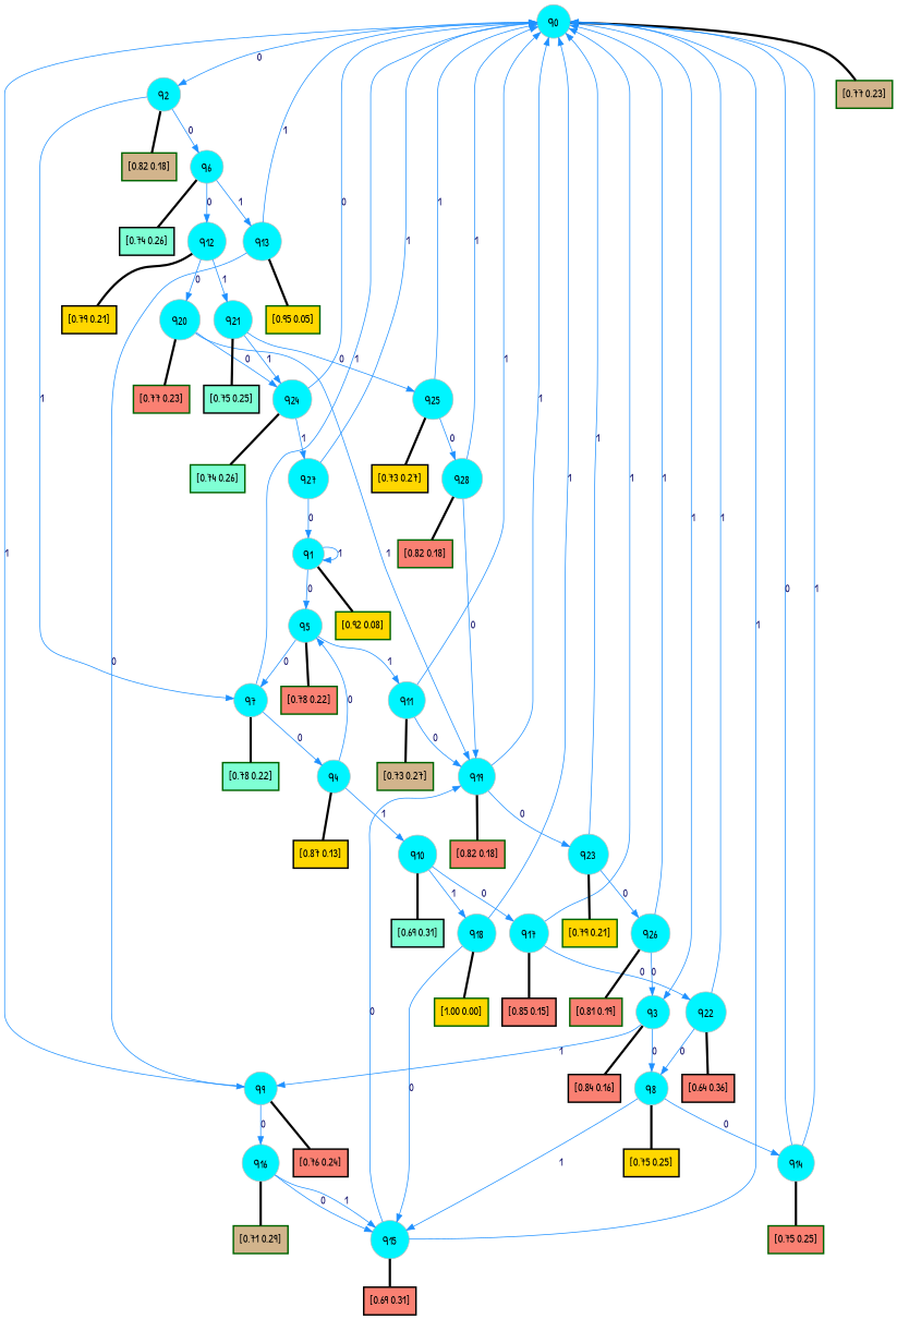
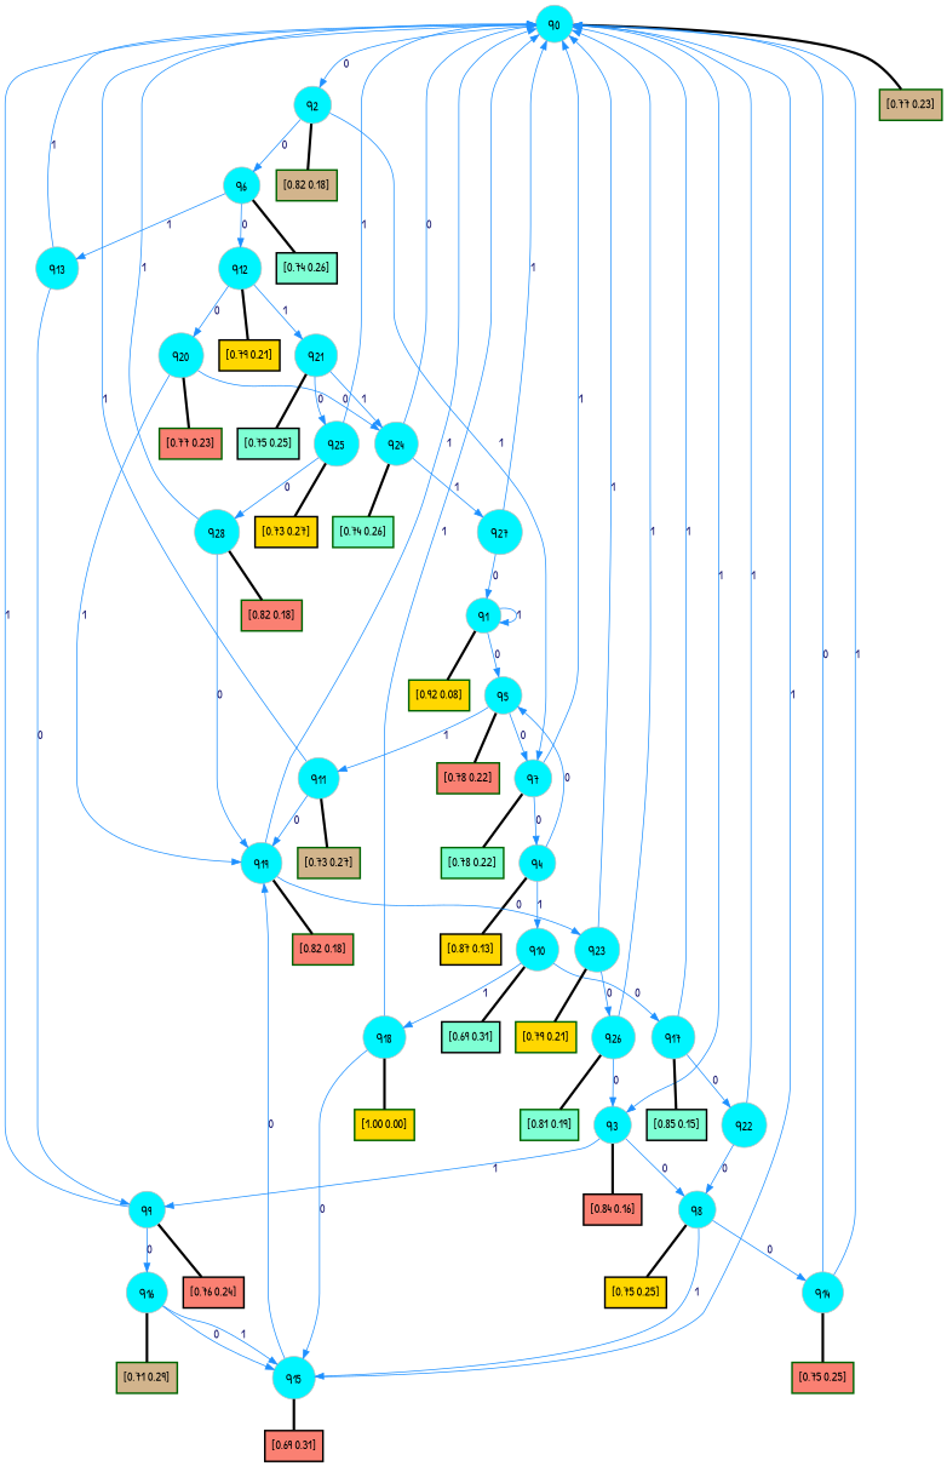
  digraph {
    fontname="Patrick Hand"
    rankdir=TD
    node [color=gray fillcolor=turquoise1 fontcolor=black fontname="Patrick Hand" fontsize=16 fontweight=bold shape=circle style=filled]
    edge [arrowsize=1 color=dodgerblue1 fontcolor=midnightblue fontname="Patrick Hand" fontweight=bold penwidth=1 style=solid weight=20]
    n1 [label=<q<SUB>0</SUB>>]
    n2 [label=<q<SUB>2</SUB>>]
    n3 [label=<q<SUB>3</SUB>>]
    n4 [color=darkgreen fillcolor=tan fontsize=14 label="[0.77 0.23]" penwidth=2 shape=box]
    n5 [label=<q<SUB>6</SUB>>]
    n6 [label=<q<SUB>7</SUB>>]
    n7 [color=darkgreen fillcolor=tan fontsize=14 label="[0.82 0.18]" penwidth=2 shape=box]
    n8 [label=<q<SUB>8</SUB>>]
    n9 [label=<q<SUB>9</SUB>>]
    n10 [color=black fillcolor=salmon fontsize=14 label="[0.84 0.16]" penwidth=2 shape=box]
    n11 [label=<q<SUB>1</SUB>>]
    n12 [label=<q<SUB>5</SUB>>]
    n13 [color=darkgreen fillcolor=gold fontsize=14 label="[0.92 0.08]" penwidth=2 shape=box]
    n14 [label=<q<SUB>11</SUB>>]
    n15 [color=darkgreen fillcolor=salmon fontsize=14 label="[0.78 0.22]" penwidth=2 shape=box]
    n16 [label=<q<SUB>12</SUB>>]
    n17 [label=<q<SUB>13</SUB>>]
    n18 [color=black fillcolor=aquamarine fontsize=14 label="[0.74 0.26]" penwidth=2 shape=box]
    n19 [label=<q<SUB>4</SUB>>]
    n20 [color=darkgreen fillcolor=aquamarine fontsize=14 label="[0.78 0.22]" penwidth=2 shape=box]
    n21 [label=<q<SUB>14</SUB>>]
    n22 [label=<q<SUB>15</SUB>>]
    n23 [color=black fillcolor=gold fontsize=14 label="[0.75 0.25]" penwidth=2 shape=box]
    n24 [label=<q<SUB>16</SUB>>]
    n25 [color=black fillcolor=salmon fontsize=14 label="[0.76 0.24]" penwidth=2 shape=box]
    n26 [label=<q<SUB>10</SUB>>]
    n27 [color=black fillcolor=gold fontsize=14 label="[0.87 0.13]" penwidth=2 shape=box]
    n28 [label=<q<SUB>17</SUB>>]
    n29 [label=<q<SUB>18</SUB>>]
    n30 [color=black fillcolor=aquamarine fontsize=14 label="[0.69 0.31]" penwidth=2 shape=box]
    n31 [label=<q<SUB>19</SUB>>]
    n32 [color=darkgreen fillcolor=tan fontsize=14 label="[0.73 0.27]" penwidth=2 shape=box]
    n33 [label=<q<SUB>20</SUB>>]
    n34 [label=<q<SUB>21</SUB>>]
    n35 [color=black fillcolor=gold fontsize=14 label="[0.79 0.21]" penwidth=2 shape=box]
-   n36 [color=darkgreen fillcolor=gold fontsize=14 label="[0.95 0.05]" penwidth=2 shape=box]
    n37 [color=darkgreen fillcolor=salmon fontsize=14 label="[0.75 0.25]" penwidth=2 shape=box]
    n38 [color=black fillcolor=salmon fontsize=14 label="[0.69 0.31]" penwidth=2 shape=box]
    n39 [color=darkgreen fillcolor=tan fontsize=14 label="[0.71 0.29]" penwidth=2 shape=box]
    n40 [label=<q<SUB>22</SUB>>]
-   n41 [color=black fillcolor=salmon fontsize=14 label="[0.85 0.15]" penwidth=2 shape=box]
+   n41 [color=black fillcolor=aquamarine fontsize=14 label="[0.85 0.15]" penwidth=2 shape=box]
    n42 [color=darkgreen fillcolor=gold fontsize=14 label="[1.00 0.00]" penwidth=2 shape=box]
    n43 [label=<q<SUB>23</SUB>>]
    n44 [color=darkgreen fillcolor=salmon fontsize=14 label="[0.82 0.18]" penwidth=2 shape=box]
    n45 [label=<q<SUB>24</SUB>>]
    n46 [color=darkgreen fillcolor=salmon fontsize=14 label="[0.77 0.23]" penwidth=2 shape=box]
    n47 [label=<q<SUB>25</SUB>>]
    n48 [color=black fillcolor=aquamarine fontsize=14 label="[0.75 0.25]" penwidth=2 shape=box]
-   n49 [color=black fillcolor=salmon fontsize=14 label="[0.64 0.36]" penwidth=2 shape=box]
    n50 [label=<q<SUB>26</SUB>>]
    n51 [color=darkgreen fillcolor=gold fontsize=14 label="[0.79 0.21]" penwidth=2 shape=box]
    n52 [label=<q<SUB>27</SUB>>]
    n53 [color=darkgreen fillcolor=aquamarine fontsize=14 label="[0.74 0.26]" penwidth=2 shape=box]
    n54 [label=<q<SUB>28</SUB>>]
    n55 [color=black fillcolor=gold fontsize=14 label="[0.73 0.27]" penwidth=2 shape=box]
-   n56 [color=darkgreen fillcolor=salmon fontsize=14 label="[0.81 0.19]" penwidth=2 shape=box]
+   n56 [color=darkgreen fillcolor=aquamarine fontsize=14 label="[0.81 0.19]" penwidth=2 shape=box]
    n57 [color=darkgreen fillcolor=salmon fontsize=14 label="[0.82 0.18]" penwidth=2 shape=box]
    n1 -> n2 [label=0]
    n1 -> n3 [label=1]
    n1 -> n4 [arrowhead=none color=black penwidth=3]
    n2 -> n5 [label=0]
    n2 -> n6 [label=1]
    n2 -> n7 [arrowhead=none color=black penwidth=3]
    n3 -> n8 [label=0]
    n3 -> n9 [label=1]
    n3 -> n10 [arrowhead=none color=black penwidth=3]
    n5 -> n16 [label=0]
    n5 -> n17 [label=1]
    n5 -> n18 [arrowhead=none color=black penwidth=3]
    n6 -> n1 [label=1]
    n6 -> n19 [label=0]
    n6 -> n20 [arrowhead=none color=black penwidth=3]
    n8 -> n21 [label=0]
    n8 -> n22 [label=1]
    n8 -> n23 [arrowhead=none color=black penwidth=3]
    n9 -> n1 [label=1]
    n9 -> n24 [label=0]
    n9 -> n25 [arrowhead=none color=black penwidth=3]
    n11 -> n11 [label=1]
    n11 -> n12 [label=0]
    n11 -> n13 [arrowhead=none color=black penwidth=3]
    n12 -> n6 [label=0]
    n12 -> n14 [label=1]
    n12 -> n15 [arrowhead=none color=black penwidth=3]
    n14 -> n1 [label=1]
    n14 -> n31 [label=0]
    n14 -> n32 [arrowhead=none color=black penwidth=3]
    n16 -> n33 [label=0]
    n16 -> n34 [label=1]
    n16 -> n35 [arrowhead=none color=black penwidth=3]
    n17 -> n1 [label=1]
    n17 -> n9 [label=0]
-   n17 -> n36 [arrowhead=none color=black penwidth=3]
    n19 -> n12 [label=0]
    n19 -> n26 [label=1]
    n19 -> n27 [arrowhead=none color=black penwidth=3]
    n21 -> n1 [label=0]
    n21 -> n1 [label=1]
    n21 -> n37 [arrowhead=none color=black penwidth=3]
    n22 -> n1 [label=1]
    n22 -> n31 [label=0]
    n22 -> n38 [arrowhead=none color=black penwidth=3]
    n24 -> n22 [label=0]
    n24 -> n22 [label=1]
    n24 -> n39 [arrowhead=none color=black penwidth=3]
    n26 -> n28 [label=0]
    n26 -> n29 [label=1]
    n26 -> n30 [arrowhead=none color=black penwidth=3]
    n28 -> n1 [label=1]
    n28 -> n40 [label=0]
    n28 -> n41 [arrowhead=none color=black penwidth=3]
    n29 -> n1 [label=1]
    n29 -> n22 [label=0]
    n29 -> n42 [arrowhead=none color=black penwidth=3]
    n31 -> n1 [label=1]
    n31 -> n43 [label=0]
    n31 -> n44 [arrowhead=none color=black penwidth=3]
    n33 -> n31 [label=1]
    n33 -> n45 [label=0]
    n33 -> n46 [arrowhead=none color=black penwidth=3]
    n34 -> n45 [label=1]
    n34 -> n47 [label=0]
    n34 -> n48 [arrowhead=none color=black penwidth=3]
    n40 -> n1 [label=1]
    n40 -> n8 [label=0]
-   n40 -> n49 [arrowhead=none color=black penwidth=3]
    n43 -> n1 [label=1]
    n43 -> n50 [label=0]
    n43 -> n51 [arrowhead=none color=black penwidth=3]
    n45 -> n1 [label=0]
    n45 -> n52 [label=1]
    n45 -> n53 [arrowhead=none color=black penwidth=3]
    n47 -> n1 [label=1]
    n47 -> n54 [label=0]
    n47 -> n55 [arrowhead=none color=black penwidth=3]
    n50 -> n1 [label=1]
    n50 -> n3 [label=0]
    n50 -> n56 [arrowhead=none color=black penwidth=3]
    n52 -> n1 [label=1]
    n52 -> n11 [label=0]
    n54 -> n1 [label=1]
    n54 -> n31 [label=0]
    n54 -> n57 [arrowhead=none color=black penwidth=3]
  }
